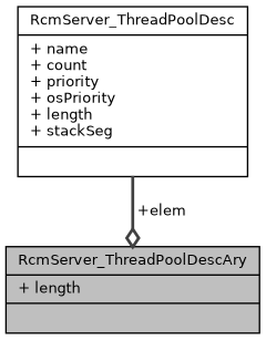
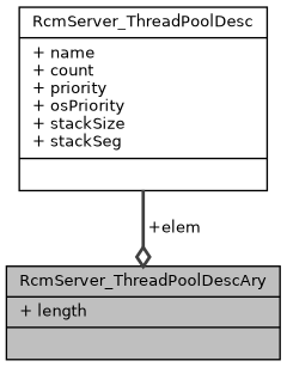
  digraph {
    node [color=black fontname=Helvetica fontsize=10 shape=record style=filled]
    n1 [fillcolor=grey75 fontcolor=black height=0.2 label="{RcmServer_ThreadPoolDescAry\n|+ length\l|}" width=0.4]
-   n2 [fillcolor=white height=0.2 label="{RcmServer_ThreadPoolDesc\n|+ name\l+ count\l+ priority\l+ osPriority\l+ length\l+ stackSeg\l|}" width=0.4]
+   n2 [fillcolor=white height=0.2 label="{RcmServer_ThreadPoolDesc\n|+ name\l+ count\l+ priority\l+ osPriority\l+ stackSize\l+ stackSeg\l|}" width=0.4]
    n2 -> n1 [arrowhead=odiamond color=grey25 fontname=Helvetica fontsize=10 label=" +elem" labelfontname=Helvetica labelfontsize=10 style=bold]
  }
